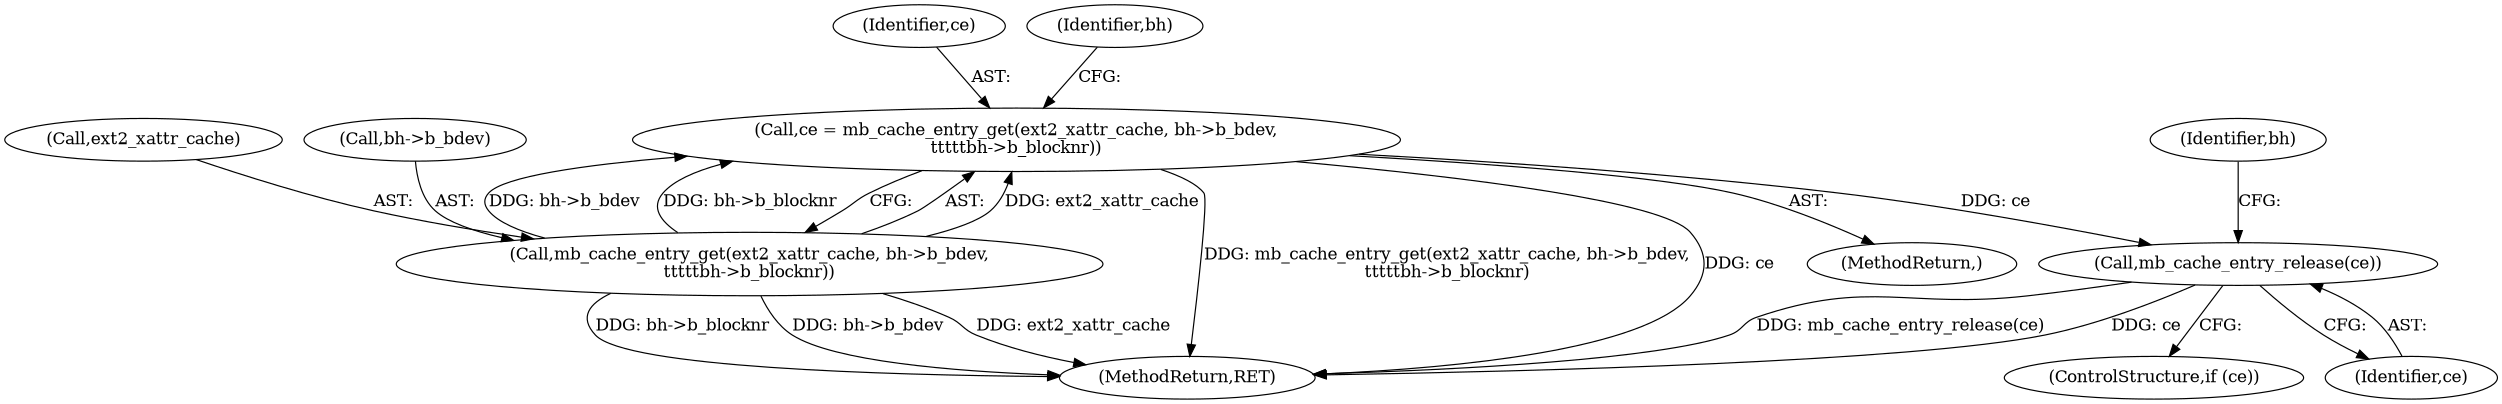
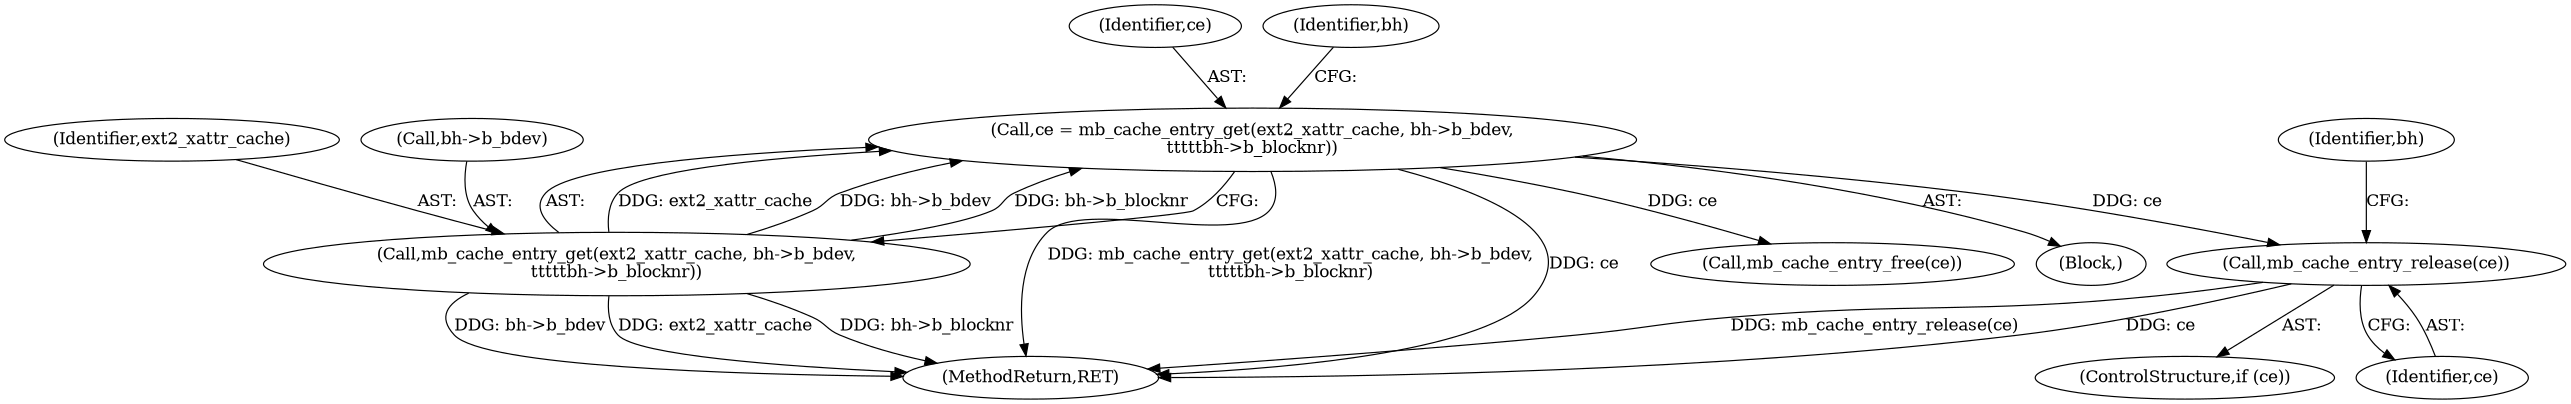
  digraph {
    n1 [label="(Call,mb_cache_entry_release(ce))"]
    n2 [label="(ControlStructure,if (ce))"]
    n3 [label="(Identifier,ce)"]
    n4 [label="(MethodReturn,RET)"]
    n5 [label="(Call,ce = mb_cache_entry_get(ext2_xattr_cache, bh->b_bdev,\n\t\t\t\t\tbh->b_blocknr))"]
    n6 [label="(Call,mb_cache_entry_get(ext2_xattr_cache, bh->b_bdev,\n\t\t\t\t\tbh->b_blocknr))"]
-   n8 [label="(MethodReturn,)"]
+   n7 [label="(Call,mb_cache_entry_free(ce))"]
+   n8 [label="(Block,)"]
    n9 [label="(Identifier,bh)"]
    n10 [label="(Identifier,ce)"]
    n11 [label="(Identifier,bh)"]
-   n12 [label="(Call,ext2_xattr_cache)"]
+   n12 [label="(Identifier,ext2_xattr_cache)"]
    n13 [label="(Call,bh->b_bdev)"]
-   n1 -> n2 [label="CFG: "]
+   n1 -> n2 [label="AST: "]
    n1 -> n3 [label="CFG: "]
    n1 -> n4 [label="DDG: mb_cache_entry_release(ce)"]
    n1 -> n4 [label="DDG: ce"]
    n3 -> n1 [label="AST: "]
    n5 -> n1 [label="DDG: ce"]
    n5 -> n4 [label="DDG: mb_cache_entry_get(ext2_xattr_cache, bh->b_bdev,\n\t\t\t\t\tbh->b_blocknr)"]
    n5 -> n4 [label="DDG: ce"]
    n5 -> n6 [label="CFG: "]
+   n5 -> n7 [label="DDG: ce"]
    n5 -> n8 [label="AST: "]
    n6 -> n4 [label="DDG: ext2_xattr_cache"]
    n6 -> n4 [label="DDG: bh->b_blocknr"]
    n6 -> n4 [label="DDG: bh->b_bdev"]
    n6 -> n5 [label="AST: "]
    n6 -> n5 [label="DDG: ext2_xattr_cache"]
    n6 -> n5 [label="DDG: bh->b_bdev"]
    n6 -> n5 [label="DDG: bh->b_blocknr"]
    n9 -> n1 [label="CFG: "]
    n10 -> n5 [label="AST: "]
    n11 -> n5 [label="CFG: "]
    n12 -> n6 [label="AST: "]
    n13 -> n6 [label="AST: "]
  }
